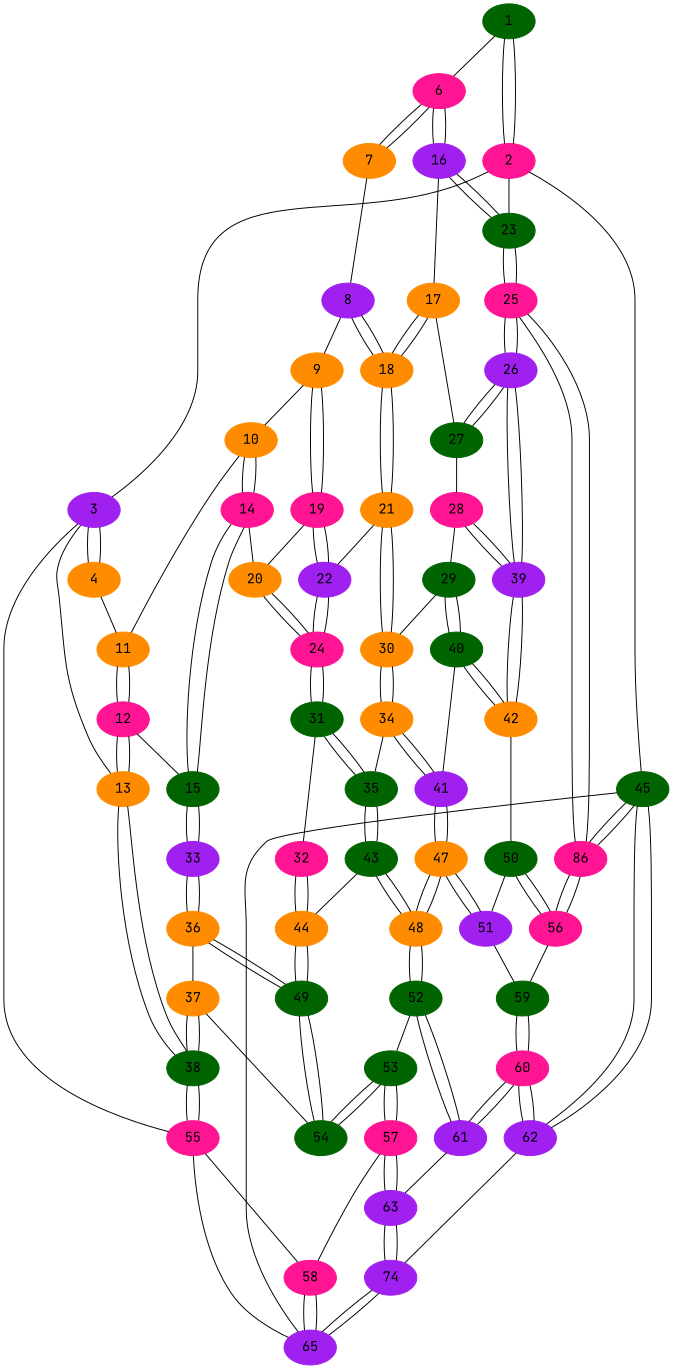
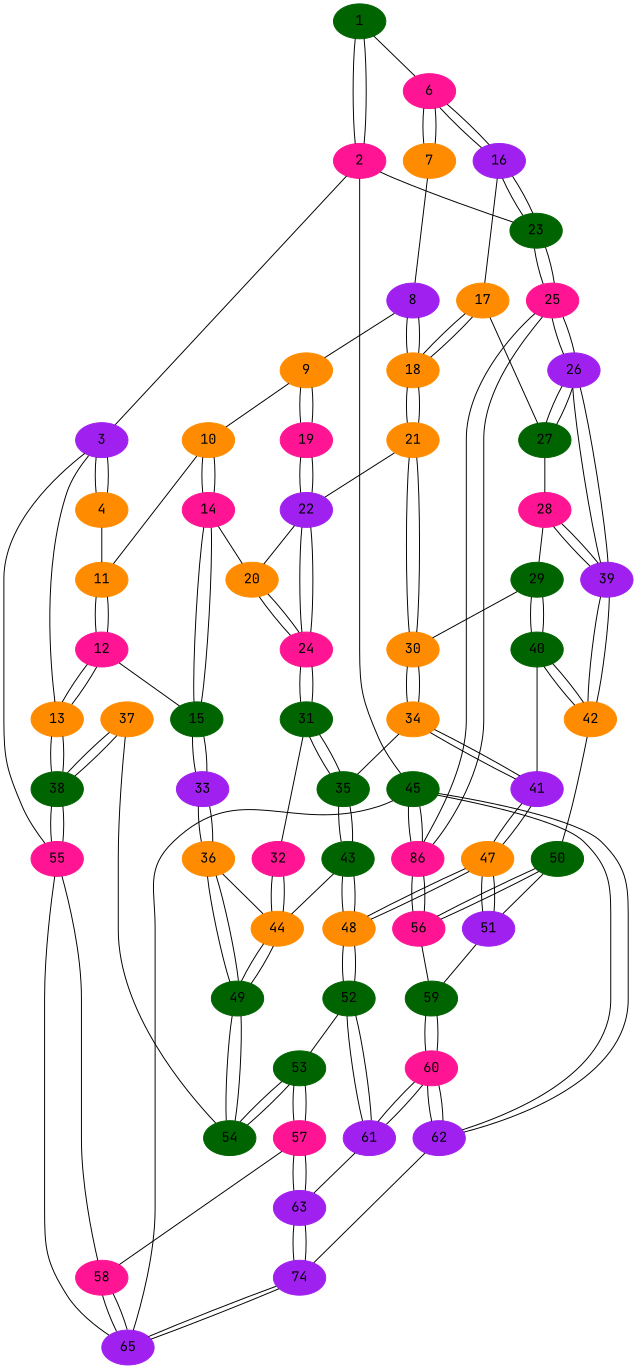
  graph {
    fontname="JetBrains Mono"
    node [color=darkorange fontname="JetBrains Mono" style=filled]
    edge [fontname="JetBrains Mono"]
    1 [color=darkgreen]
    2 [color=deeppink]
    6 [color=deeppink]
    3 [color=purple]
    23 [color=darkgreen]
    45 [color=darkgreen]
    7
    16 [color=purple]
    4
    13
    55 [color=deeppink]
    25 [color=deeppink]
    n13 [color=deeppink label=86]
    62 [color=purple]
    65 [color=purple]
    11
    38 [color=darkgreen]
    58 [color=deeppink]
    12 [color=deeppink]
    8 [color=purple]
    17
    9
    18
    10
    19 [color=deeppink]
    21
    14 [color=deeppink]
    20
    22 [color=purple]
    15 [color=darkgreen]
    33 [color=purple]
    24 [color=deeppink]
    36
    27 [color=darkgreen]
    28 [color=deeppink]
    30
    31 [color=darkgreen]
    34
    26 [color=purple]
    32 [color=deeppink]
    35 [color=darkgreen]
    39 [color=purple]
    56 [color=deeppink]
    42
    29 [color=darkgreen]
    40 [color=darkgreen]
    41 [color=purple]
    44
    43 [color=darkgreen]
    49 [color=darkgreen]
    37
    47
    48
    54 [color=darkgreen]
    50 [color=darkgreen]
    51 [color=purple]
    52 [color=darkgreen]
    n58 [color=purple label=74]
    59 [color=darkgreen]
    53 [color=darkgreen]
    61 [color=purple]
    60 [color=deeppink]
    57 [color=deeppink]
    63 [color=purple]
    1 -- 2
    1 -- 2
    1 -- 6
    2 -- 3
    2 -- 23
    2 -- 45
    6 -- 7
    6 -- 7
    6 -- 16
    6 -- 16
    3 -- 4
    3 -- 4
    3 -- 13
    3 -- 55
    23 -- 25
    23 -- 25
    45 -- n13
    45 -- n13
    45 -- 62
    45 -- 62
    45 -- 65
    7 -- 8
    16 -- 23
    16 -- 23
    16 -- 17
    4 -- 11
    13 -- 38
    13 -- 38
    55 -- 65
    55 -- 58
    25 -- n13
    25 -- n13
    25 -- 26
    25 -- 26
    n13 -- 56
    n13 -- 56
    62 -- n58
    11 -- 12
    11 -- 12
    38 -- 55
    38 -- 55
    58 -- 65
    58 -- 65
    12 -- 13
    12 -- 13
    12 -- 15
    8 -- 9
    8 -- 18
    8 -- 18
    17 -- 18
    17 -- 18
    17 -- 27
    9 -- 10
    9 -- 19
    9 -- 19
    18 -- 21
    18 -- 21
    10 -- 11
    10 -- 14
    10 -- 14
-   19 -- 20
+   22 -- 20
    19 -- 22
    19 -- 22
    21 -- 22
    21 -- 30
    21 -- 30
    14 -- 20
    14 -- 15
    14 -- 15
    20 -- 24
    20 -- 24
    22 -- 24
    22 -- 24
    15 -- 33
    15 -- 33
    33 -- 36
    33 -- 36
    24 -- 31
    24 -- 31
    36 -- 49
    36 -- 49
-   36 -- 37
+   36 -- 44
    27 -- 28
    28 -- 39
    28 -- 39
    28 -- 29
    30 -- 34
    30 -- 34
    31 -- 32
    31 -- 35
    31 -- 35
    34 -- 35
    34 -- 41
    34 -- 41
    26 -- 27
    26 -- 27
    26 -- 39
    26 -- 39
    32 -- 44
    32 -- 44
    35 -- 43
    35 -- 43
    39 -- 42
    39 -- 42
    56 -- 59
    42 -- 50
    29 -- 30
    29 -- 40
    29 -- 40
    40 -- 42
    40 -- 42
    40 -- 41
    41 -- 47
    41 -- 47
    44 -- 49
    44 -- 49
    43 -- 44
    43 -- 48
    43 -- 48
    49 -- 54
    49 -- 54
    37 -- 38
    37 -- 38
    37 -- 54
    47 -- 48
    47 -- 48
    47 -- 51
    47 -- 51
    48 -- 52
    48 -- 52
    50 -- 56
    50 -- 56
    50 -- 51
    51 -- 59
    52 -- 53
    52 -- 61
    52 -- 61
    n58 -- 65
    n58 -- 65
    59 -- 60
    59 -- 60
    53 -- 54
    53 -- 54
    53 -- 57
    53 -- 57
    61 -- 63
    60 -- 62
    60 -- 62
    60 -- 61
    60 -- 61
    57 -- 58
    57 -- 63
    57 -- 63
    63 -- n58
    63 -- n58
  }
